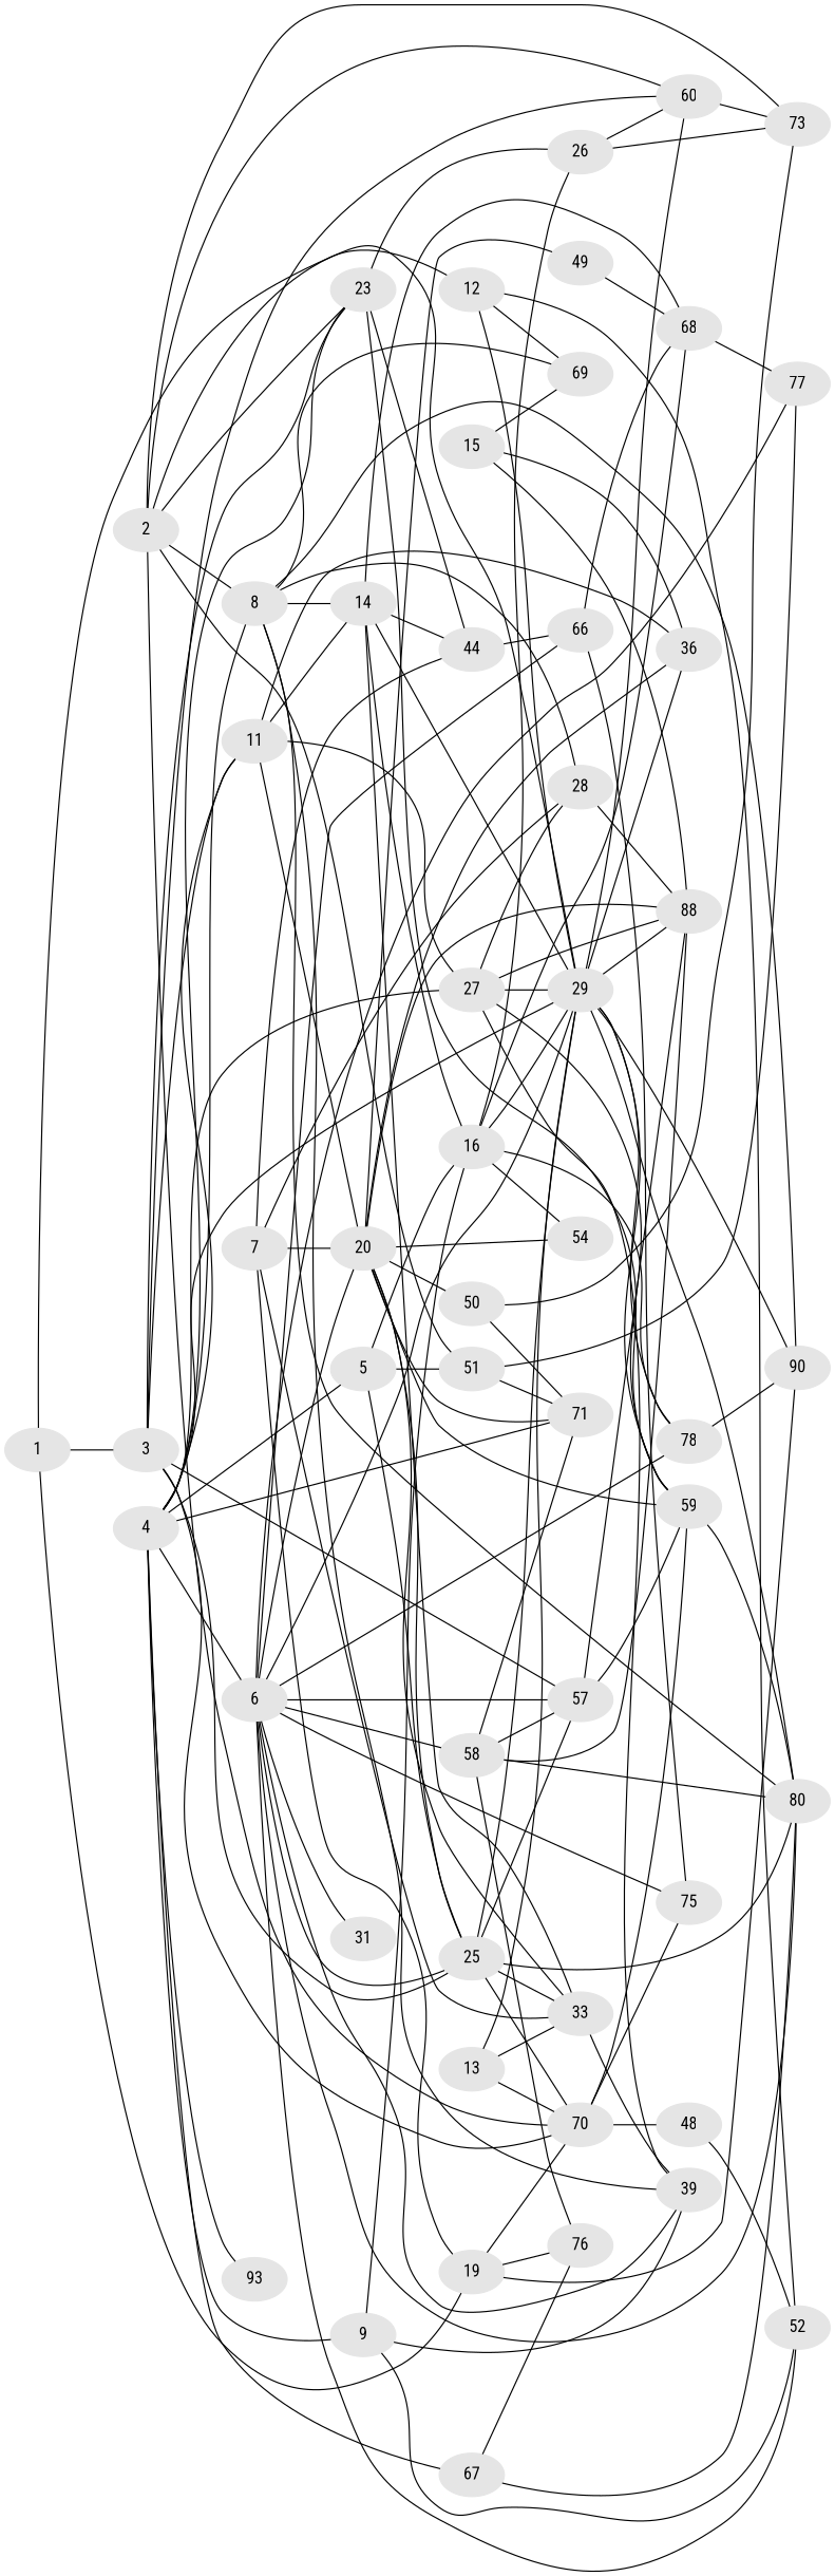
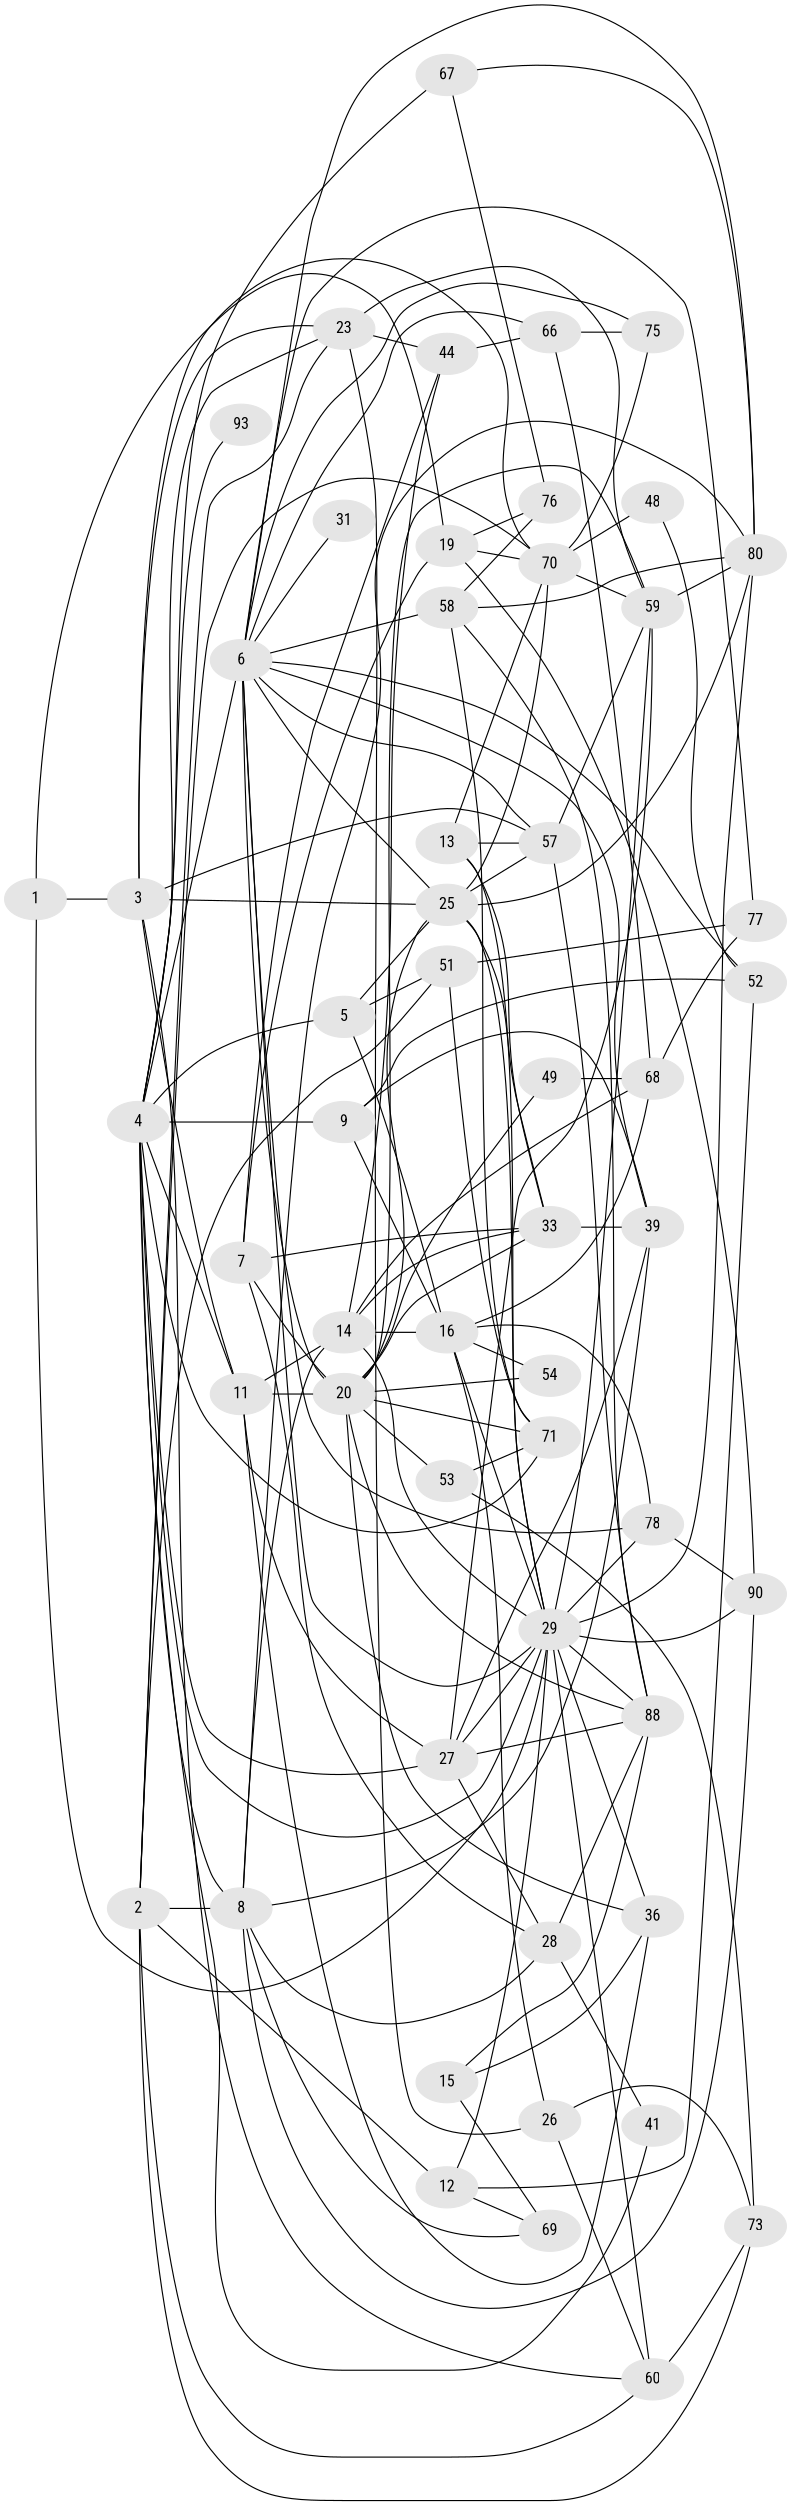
  graph {
    fontname="Roboto Condensed"
    rankdir=LR
    node [color=gray90 fontname="Roboto Condensed" style=filled]
    edge [fontname="Roboto Condensed"]
    1 [super="+47"]
    3 [super="+82+40"]
    19 [super="+62"]
    29 [super="+63+70+45+81"]
    23 [super="+55"]
    n6 [label=70 super="+106+101"]
    60
    11 [super="+87"]
    25 [super="+97+61"]
    57 [super="+65"]
    90
    76
    78
    80 [super="+96"]
    36 [super="+85+79"]
    88 [super="+104"]
    59 [super="+83"]
    2 [super="+33+98+56"]
    8 [super="+103+35"]
    12 [super="+22"]
    51
    73
    39
    28 [super="+108"]
    14 [super="+24+92"]
    69
    52
    44
    26 [super="+54"]
    75
    48
    71
    77
    27 [super="+64"]
    20 [super="+38+37"]
    n36 [label=33 super="+91"]
    4 [super="+10+89+42"]
    5
    6 [super="+32+17"]
    9 [super="+46"]
+   41
    67 [super="+100"]
    93
    16 [super="+21"]
    31
    58 [super="+99"]
    66 [super="+105"]
    68
    n49 [label=54]
    49
-   50
+   50 [label=53]
    7 [super="+94+18"]
    13
    15
    1 -- 3
    1 -- 19
    1 -- 29
    3 -- 23
    3 -- n6 [weight=2]
    3 -- 60
    3 -- 11
    3 -- 25 [weight=2]
    3 -- 57
    19 -- n6
    19 -- 90
    19 -- 76
    29 -- 60
    29 -- 90
    29 -- 78
    29 -- 80
    29 -- 36
    29 -- 88
    29 -- 59
    23 -- 59
    23 -- 44
    23 -- 26
    n6 -- 59
    n6 -- 75
    n6 -- 48
    60 -- 73
    11 -- 36 [weight=2]
    11 -- 14
    11 -- 27
    11 -- 20
    25 -- 29
    25 -- n6
    25 -- 57
    25 -- 80
    25 -- n36
    57 -- 88
    57 -- 59
    78 -- 90
    59 -- 80
    2 -- 23
    2 -- n6
    2 -- 60
    2 -- 8 [weight=2]
    2 -- 12
    2 -- 51
    2 -- 73
    8 -- 90
    8 -- 80
    8 -- 39
    8 -- 28
    8 -- 14 [weight=2]
    8 -- 69
    12 -- 29
    12 -- 69
    12 -- 52
    51 -- 71
    51 -- 77
    28 -- 88
+   28 -- 41
    14 -- 29 [weight=2]
    14 -- 44
    14 -- n36
    14 -- 16
    14 -- 68
    44 -- 66
    26 -- 60
    26 -- 73
    48 -- 52
    27 -- 29 [weight=2]
    27 -- 88
    27 -- 59
    27 -- 39
    27 -- 28
    20 -- 25
    20 -- 36 [weight=2]
    20 -- 88 [weight=2]
    20 -- 59
    20 -- 71
    20 -- n36
    20 -- n49
    20 -- 49
    20 -- 50
    n36 -- 39
    4 -- 29
    4 -- 23
    4 -- 11
    4 -- 8 [weight=2]
    4 -- 71
    4 -- 27
    4 -- 5
    4 -- 6 [weight=2]
    4 -- 9
+   4 -- 41
    4 -- 67
    4 -- 93 [weight=2]
    5 -- 25
    5 -- 51
    5 -- 16
    6 -- 29
    6 -- 25
    6 -- 57
    6 -- 78
    6 -- 80
    6 -- 39
    6 -- 52
    6 -- 75
    6 -- 77
    6 -- 20
    6 -- 31 [weight=2]
    6 -- 58
    6 -- 66 [weight=2]
    9 -- 39
    9 -- 52
    9 -- 16
    67 -- 76
    67 -- 80
    16 -- 29
    16 -- 78
    16 -- 26
    16 -- 68
    16 -- n49
    58 -- 76
    58 -- 80
    58 -- 88
    58 -- 71
    66 -- 75
    66 -- 68
    68 -- 77
    49 -- 68
    50 -- 73
    50 -- 71
    7 -- 19
    7 -- 28
    7 -- 44
    7 -- 20 [weight=2]
    7 -- n36
    13 -- 29
    13 -- n6
-   58 -- 57
+   13 -- 57
    13 -- n36
    15 -- 36
    15 -- 88
    15 -- 69
  }
